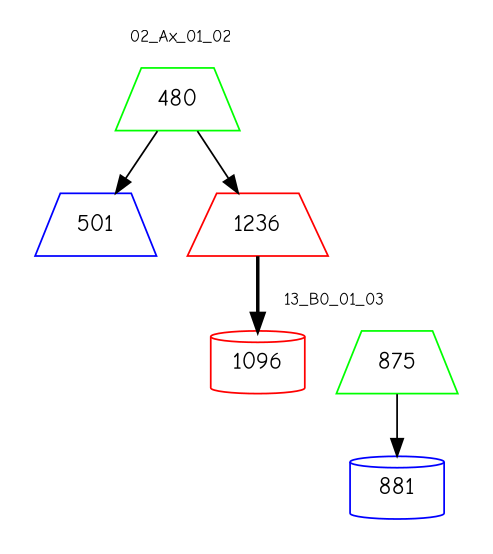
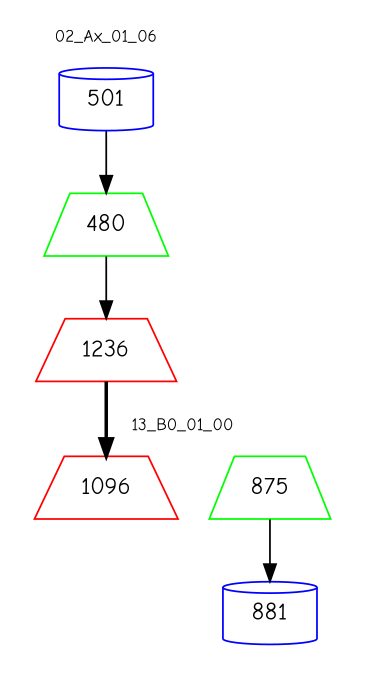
  digraph {
    fontname="Comic Neue"
    node [color=green fontname="Comic Neue" shape=trapezium]
    edge [color=black fontname="Comic Neue" style=solid]
    n1 [label=480]
-   n2 [color=blue label=501]
+   n2 [color=blue label=501 shape=cylinder]
    n3 [color=red label=1236]
    n4 [label=875]
    n5 [color=blue label=881 shape=cylinder]
-   n6 [color=red label=1096 shape=cylinder]
+   n6 [color=red label=1096]
    subgraph cluster_1 {
      color=white
      fontsize=10
-     label="02_Ax_01_02"
+     label="02_Ax_01_06"
      n1
      n2
      n3
    }
    subgraph cluster_2 {
      color=white
      fontsize=10
-     label="13_B0_01_03"
+     label="13_B0_01_00"
      n4
      n5
      n6
    }
-   n1 -> n2
+   n2 -> n1
    n1 -> n3
    n3 -> n6 [style=bold]
    n4 -> n5
  }
